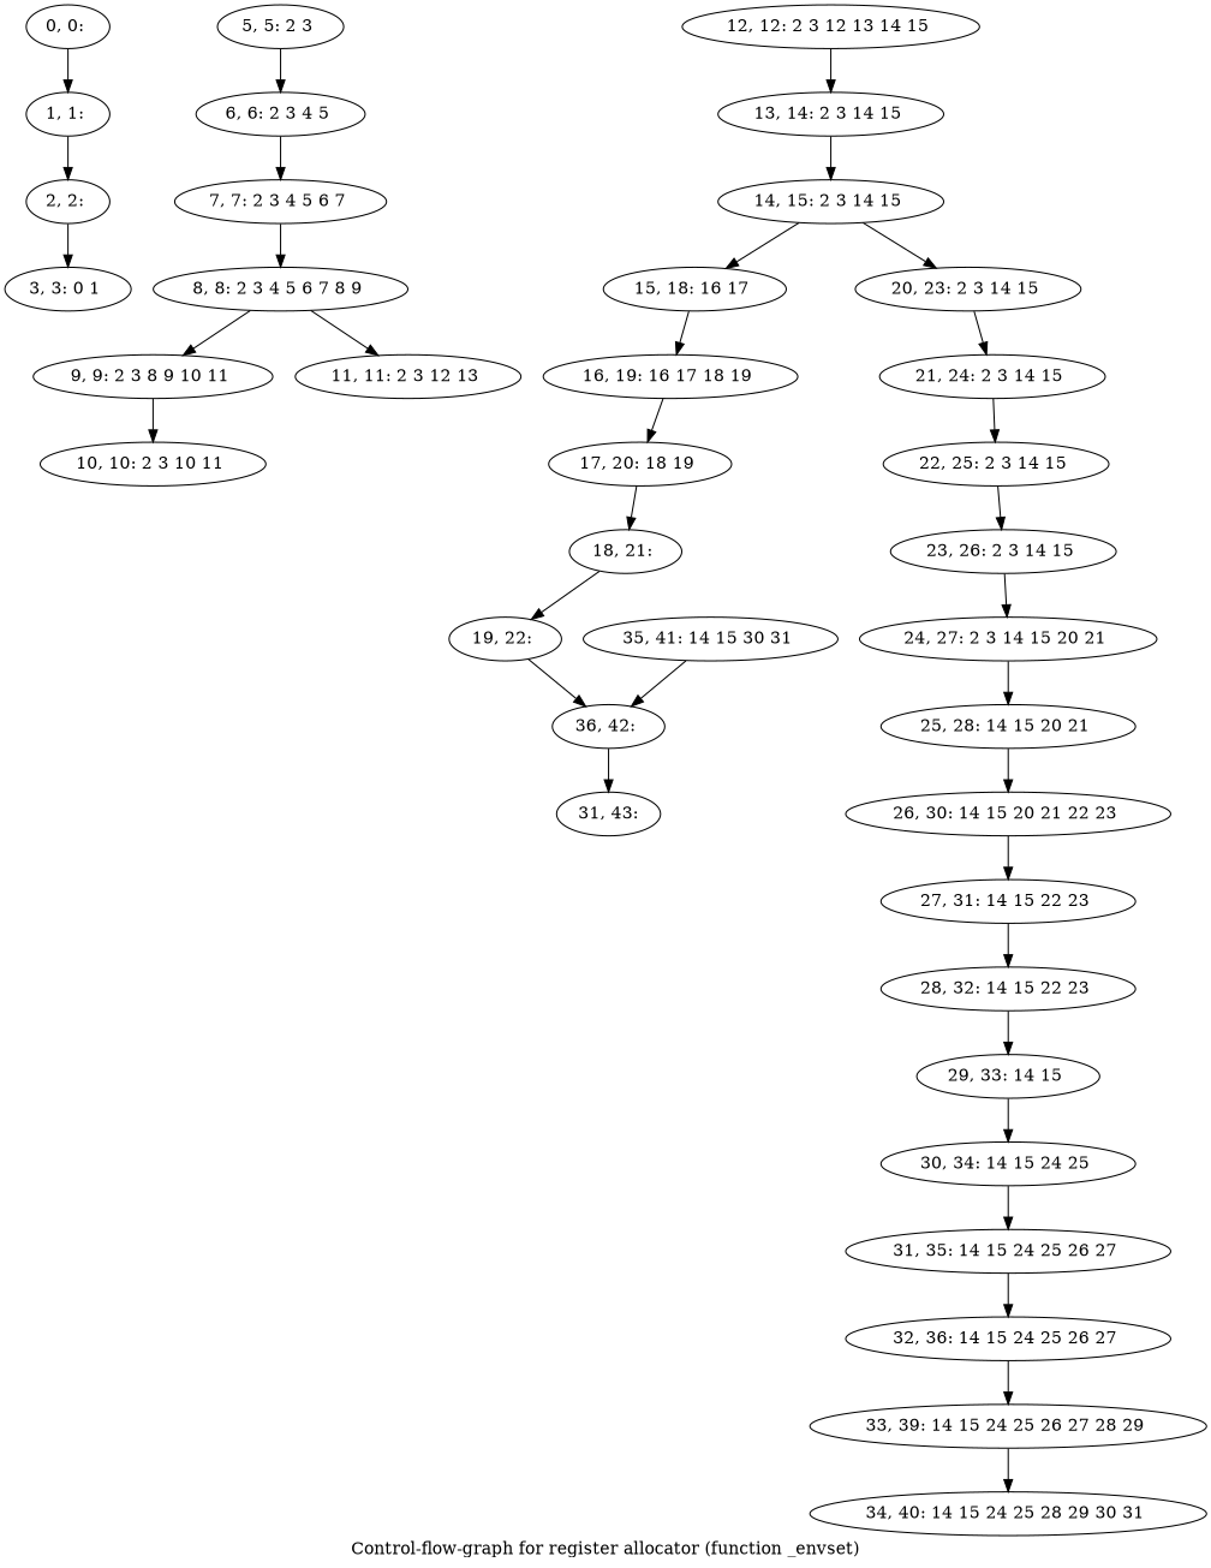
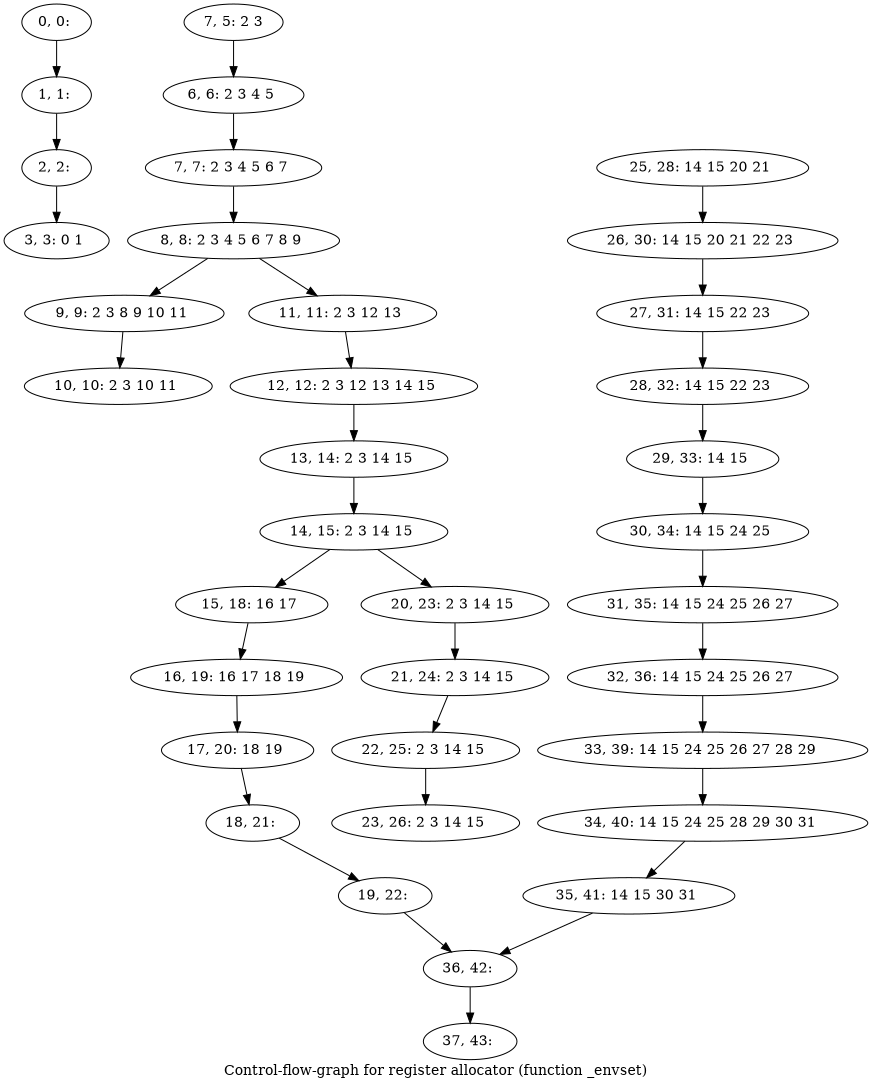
  digraph {
    label="Control-flow-graph for register allocator (function _envset)"
    n1 [label="0, 0: "]
    n2 [label="1, 1: "]
    n3 [label="2, 2: "]
    n4 [label="3, 3: 0 1 "]
-   n5 [label="5, 5: 2 3 "]
+   n5 [label="7, 5: 2 3"]
    n6 [label="6, 6: 2 3 4 5 "]
    n7 [label="7, 7: 2 3 4 5 6 7 "]
    n8 [label="8, 8: 2 3 4 5 6 7 8 9 "]
    n9 [label="9, 9: 2 3 8 9 10 11 "]
    n10 [label="11, 11: 2 3 12 13 "]
    n11 [label="10, 10: 2 3 10 11 "]
    n12 [label="12, 12: 2 3 12 13 14 15 "]
    n13 [label="13, 14: 2 3 14 15 "]
    n14 [label="14, 15: 2 3 14 15 "]
    n15 [label="15, 18: 16 17 "]
    n16 [label="20, 23: 2 3 14 15 "]
    n17 [label="16, 19: 16 17 18 19 "]
    n18 [label="21, 24: 2 3 14 15 "]
    n19 [label="17, 20: 18 19 "]
    n20 [label="18, 21: "]
    n21 [label="19, 22: "]
    n22 [label="36, 42: "]
-   n23 [label="31, 43:"]
+   n23 [label="37, 43: "]
    n24 [label="22, 25: 2 3 14 15 "]
    n25 [label="23, 26: 2 3 14 15 "]
-   n26 [label="24, 27: 2 3 14 15 20 21 "]
    n27 [label="25, 28: 14 15 20 21 "]
    n28 [label="26, 30: 14 15 20 21 22 23 "]
    n29 [label="27, 31: 14 15 22 23 "]
    n30 [label="28, 32: 14 15 22 23 "]
    n31 [label="29, 33: 14 15 "]
    n32 [label="30, 34: 14 15 24 25 "]
    n33 [label="31, 35: 14 15 24 25 26 27 "]
    n34 [label="32, 36: 14 15 24 25 26 27 "]
    n35 [label="33, 39: 14 15 24 25 26 27 28 29 "]
    n36 [label="34, 40: 14 15 24 25 28 29 30 31 "]
    n37 [label="35, 41: 14 15 30 31 "]
    n1 -> n2
    n2 -> n3
    n3 -> n4
    n5 -> n6
    n6 -> n7
    n7 -> n8
    n8 -> n9
    n8 -> n10
    n9 -> n11
+   n10 -> n12
    n12 -> n13
    n13 -> n14
    n14 -> n15
    n14 -> n16
    n15 -> n17
    n16 -> n18
    n17 -> n19
    n18 -> n24
    n19 -> n20
    n20 -> n21
    n21 -> n22
    n22 -> n23
    n24 -> n25
-   n25 -> n26
-   n26 -> n27
    n27 -> n28
    n28 -> n29
    n29 -> n30
    n30 -> n31
    n31 -> n32
    n32 -> n33
    n33 -> n34
    n34 -> n35
    n35 -> n36
+   n36 -> n37
    n37 -> n22
  }
